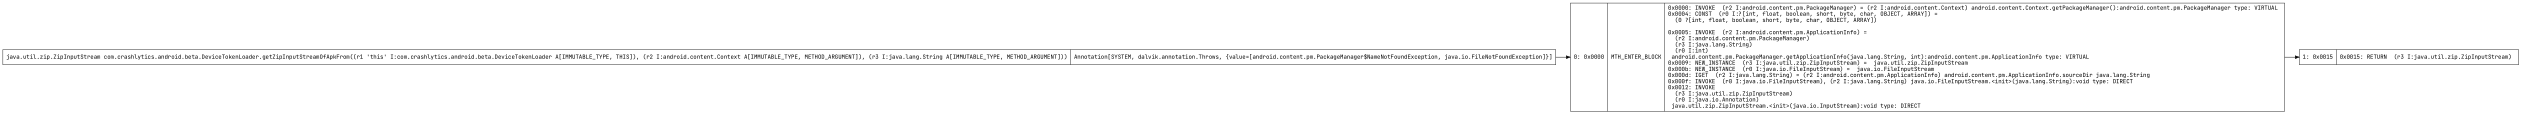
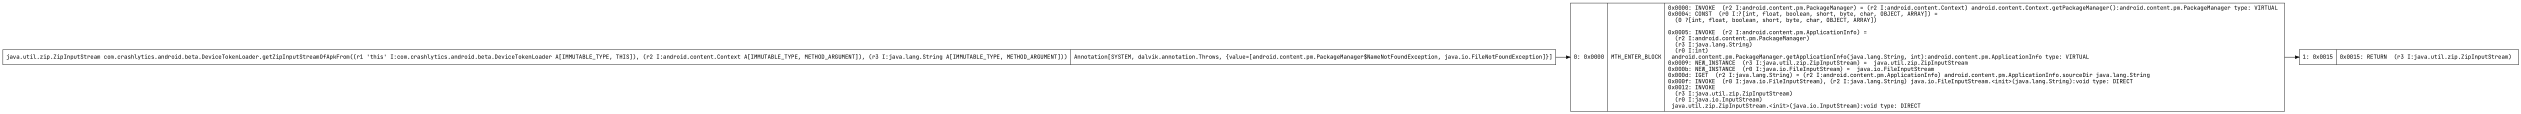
  digraph {
    rankdir=LR
    fontname="JetBrains Mono"
    node [shape=record fontname="JetBrains Mono"]
    edge [fontname="JetBrains Mono"]
-   n1 [label="{0\:\ 0x0000|MTH_ENTER_BLOCK\l|0x0000: INVOKE  (r2 I:android.content.pm.PackageManager) = (r2 I:android.content.Context) android.content.Context.getPackageManager():android.content.pm.PackageManager type: VIRTUAL \l0x0004: CONST  (r0 I:?[int, float, boolean, short, byte, char, OBJECT, ARRAY]) = \l  (0 ?[int, float, boolean, short, byte, char, OBJECT, ARRAY])\l \l0x0005: INVOKE  (r2 I:android.content.pm.ApplicationInfo) = \l  (r2 I:android.content.pm.PackageManager)\l  (r3 I:java.lang.String)\l  (r0 I:int)\l android.content.pm.PackageManager.getApplicationInfo(java.lang.String, int):android.content.pm.ApplicationInfo type: VIRTUAL \l0x0009: NEW_INSTANCE  (r3 I:java.util.zip.ZipInputStream) =  java.util.zip.ZipInputStream \l0x000b: NEW_INSTANCE  (r0 I:java.io.FileInputStream) =  java.io.FileInputStream \l0x000d: IGET  (r2 I:java.lang.String) = (r2 I:android.content.pm.ApplicationInfo) android.content.pm.ApplicationInfo.sourceDir java.lang.String \l0x000f: INVOKE  (r0 I:java.io.FileInputStream), (r2 I:java.lang.String) java.io.FileInputStream.\<init\>(java.lang.String):void type: DIRECT \l0x0012: INVOKE  \l  (r3 I:java.util.zip.ZipInputStream)\l  (r0 I:java.io.Annotation)\l java.util.zip.ZipInputStream.\<init\>(java.io.InputStream):void type: DIRECT \l}"]
+   n1 [label="{0\:\ 0x0000|MTH_ENTER_BLOCK\l|0x0000: INVOKE  (r2 I:android.content.pm.PackageManager) = (r2 I:android.content.Context) android.content.Context.getPackageManager():android.content.pm.PackageManager type: VIRTUAL \l0x0004: CONST  (r0 I:?[int, float, boolean, short, byte, char, OBJECT, ARRAY]) = \l  (0 ?[int, float, boolean, short, byte, char, OBJECT, ARRAY])\l \l0x0005: INVOKE  (r2 I:android.content.pm.ApplicationInfo) = \l  (r2 I:android.content.pm.PackageManager)\l  (r3 I:java.lang.String)\l  (r0 I:int)\l android.content.pm.PackageManager.getApplicationInfo(java.lang.String, int):android.content.pm.ApplicationInfo type: VIRTUAL \l0x0009: NEW_INSTANCE  (r3 I:java.util.zip.ZipInputStream) =  java.util.zip.ZipInputStream \l0x000b: NEW_INSTANCE  (r0 I:java.io.FileInputStream) =  java.io.FileInputStream \l0x000d: IGET  (r2 I:java.lang.String) = (r2 I:android.content.pm.ApplicationInfo) android.content.pm.ApplicationInfo.sourceDir java.lang.String \l0x000f: INVOKE  (r0 I:java.io.FileInputStream), (r2 I:java.lang.String) java.io.FileInputStream.\<init\>(java.lang.String):void type: DIRECT \l0x0012: INVOKE  \l  (r3 I:java.util.zip.ZipInputStream)\l  (r0 I:java.io.InputStream)\l java.util.zip.ZipInputStream.\<init\>(java.io.InputStream):void type: DIRECT \l}"]
    n2 [label="{1\:\ 0x0015|0x0015: RETURN  (r3 I:java.util.zip.ZipInputStream) \l}"]
    n3 [label="{java.util.zip.ZipInputStream com.crashlytics.android.beta.DeviceTokenLoader.getZipInputStreamOfApkFrom((r1 'this' I:com.crashlytics.android.beta.DeviceTokenLoader A[IMMUTABLE_TYPE, THIS]), (r2 I:android.content.Context A[IMMUTABLE_TYPE, METHOD_ARGUMENT]), (r3 I:java.lang.String A[IMMUTABLE_TYPE, METHOD_ARGUMENT]))  | Annotation[SYSTEM, dalvik.annotation.Throws, \{value=[android.content.pm.PackageManager$NameNotFoundException, java.io.FileNotFoundException]\}]\l}"]
    n1 -> n2
    n3 -> n1
  }
